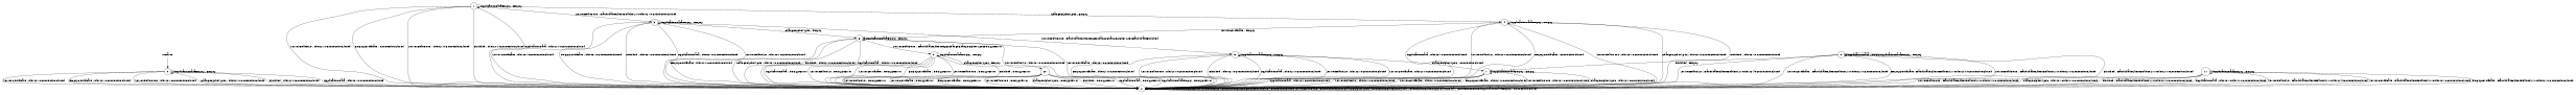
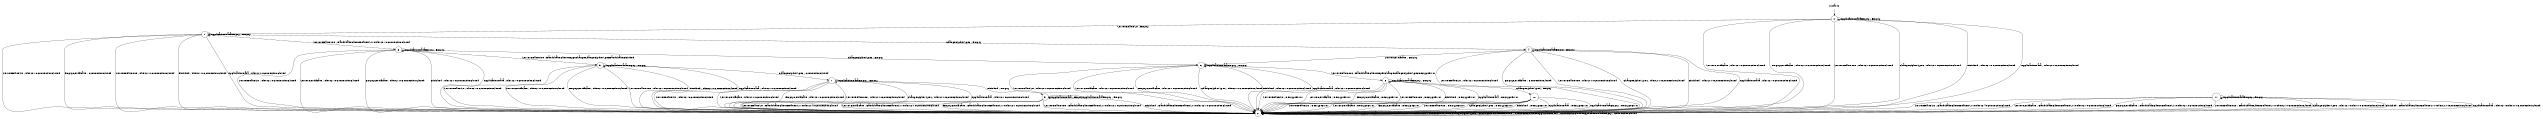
  digraph {
    node [shape=circle]
    __start0 [shape=none]
    n2 [label=0]
    n3 [label=1]
    n4 [label=2]
    n5 [label=3]
    n6 [label=4]
    n7 [label=5]
    n8 [label=6]
    n9 [label=7]
    n10 [label=8]
    n11 [label=9]
    n12 [label=20]
    n13 [label=11]
    __start0 -> n2
    n2 -> n2 [label="ApplicationDataEmpty / Empty"]
+   n2 -> n3 [label="ServerHelloRSA / Empty"]
    n2 -> n4 [label="ServerCertificate / Alert2.10ConnectionClosed"]
    n2 -> n4 [label="EmptyCertificate / Alert2.10ConnectionClosed"]
    n2 -> n4 [label="ServerHelloDone / Alert2.10ConnectionClosed"]
    n2 -> n4 [label="ChangeCipherSpec / Alert2.10ConnectionClosed"]
    n2 -> n4 [label="Finished / Alert2.10ConnectionClosed"]
    n2 -> n4 [label="ApplicationData / Alert2.10ConnectionClosed"]
    n3 -> n3 [label="ApplicationDataEmpty / Empty"]
    n3 -> n4 [label="ServerHelloRSA / Alert2.10ConnectionClosed"]
    n3 -> n4 [label="EmptyCertificate / ConnectionClosed"]
    n3 -> n4 [label="ServerHelloDone / Alert2.10ConnectionClosed"]
    n3 -> n4 [label="Finished / Alert2.10ConnectionClosed"]
    n3 -> n4 [label="ApplicationData / Alert2.10ConnectionClosed"]
    n3 -> n5 [label="ServerHelloDone / HandshakeClientHelloTLSv10Alert2.10ConnectionClosed"]
    n3 -> n6 [label="ChangeCipherSpec / Empty"]
    n4 -> n4 [label="ServerHelloRSA / ConnectionClosed"]
    n4 -> n4 [label="ServerCertificate / ConnectionClosed"]
    n4 -> n4 [label="EmptyCertificate / ConnectionClosed"]
    n4 -> n4 [label="ServerHelloDone / ConnectionClosed"]
    n4 -> n4 [label="ChangeCipherSpec / ConnectionClosed"]
    n4 -> n4 [label="Finished / ConnectionClosed"]
    n4 -> n4 [label="ApplicationData / ConnectionClosed"]
    n4 -> n4 [label="ApplicationDataEmpty / ConnectionClosed"]
    n5 -> n4 [label="ServerHelloRSA / Alert2.10ConnectionClosed"]
    n5 -> n4 [label="ServerCertificate / Alert2.10ConnectionClosed"]
    n5 -> n4 [label="EmptyCertificate / Alert2.10ConnectionClosed"]
    n5 -> n4 [label="Finished / Alert2.10ConnectionClosed"]
    n5 -> n4 [label="ApplicationData / Alert2.10ConnectionClosed"]
    n5 -> n5 [label="ApplicationDataEmpty / Empty"]
    n5 -> n7 [label="ServerHelloDone / HandshakeClientKeyExchangeChangeCipherSpecHandshakeFinished"]
    n5 -> n8 [label="ChangeCipherSpec / Empty"]
    n6 -> n4 [label="ServerHelloRSA / Alert2.10ConnectionClosed"]
    n6 -> n4 [label="EmptyCertificate / ConnectionClosed"]
    n6 -> n4 [label="ServerHelloDone / Alert2.10ConnectionClosed"]
    n6 -> n4 [label="ChangeCipherSpec / Alert2.10ConnectionClosed"]
    n6 -> n4 [label="Finished / Alert2.10ConnectionClosed"]
    n6 -> n4 [label="ApplicationData / Alert2.10ConnectionClosed"]
    n6 -> n6 [label="ApplicationDataEmpty / Empty"]
    n6 -> n8 [label="ServerCertificate / Empty"]
    n7 -> n4 [label="ServerHelloRSA / Alert2.10ConnectionClosed"]
    n7 -> n4 [label="ServerCertificate / Alert2.10ConnectionClosed"]
    n7 -> n4 [label="EmptyCertificate / Alert2.10ConnectionClosed"]
    n7 -> n4 [label="ServerHelloDone / Alert2.10ConnectionClosed"]
    n7 -> n4 [label="Finished / Alert2.10ConnectionClosed"]
    n7 -> n4 [label="ApplicationData / Alert2.10ConnectionClosed"]
    n7 -> n7 [label="ApplicationDataEmpty / Empty"]
    n7 -> n9 [label="ChangeCipherSpec / ConnectionClosed"]
    n8 -> n4 [label="ServerHelloRSA / Alert2.10ConnectionClosed"]
    n8 -> n4 [label="ServerCertificate / Alert2.10ConnectionClosed"]
    n8 -> n4 [label="EmptyCertificate / Alert2.10ConnectionClosed"]
    n8 -> n4 [label="ChangeCipherSpec / Alert2.10ConnectionClosed"]
    n8 -> n4 [label="Finished / Alert2.10ConnectionClosed"]
    n8 -> n4 [label="ApplicationData / Alert2.10ConnectionClosed"]
    n8 -> n8 [label="ApplicationDataEmpty / Empty"]
    n8 -> n10 [label="ServerHelloDone / HandshakeClientKeyExchangeChangeCipherSpecDecryptError"]
    n9 -> n4 [label="ServerHelloRSA / Alert2.10ConnectionClosed"]
    n9 -> n4 [label="ServerCertificate / Alert2.10ConnectionClosed"]
    n9 -> n4 [label="EmptyCertificate / Alert2.10ConnectionClosed"]
    n9 -> n4 [label="ServerHelloDone / Alert2.10ConnectionClosed"]
    n9 -> n4 [label="ChangeCipherSpec / Alert2.10ConnectionClosed"]
    n9 -> n4 [label="ApplicationData / Alert2.10ConnectionClosed"]
    n9 -> n9 [label="ApplicationDataEmpty / Empty"]
-   n11 -> n9 [label="Finished / Empty"]
+   n9 -> n11 [label="Finished / Empty"]
    n10 -> n4 [label="ServerHelloRSA / DecryptError"]
    n10 -> n4 [label="ServerCertificate / DecryptError"]
    n10 -> n4 [label="EmptyCertificate / DecryptError"]
    n10 -> n4 [label="ServerHelloDone / DecryptError"]
    n10 -> n4 [label="Finished / DecryptError"]
    n10 -> n4 [label="ApplicationData / DecryptError"]
    n10 -> n10 [label="ApplicationDataEmpty / Empty"]
    n10 -> n12 [label="ChangeCipherSpec / Empty"]
    n11 -> n4 [label="ServerHelloRSA / HandshakeClientHelloTLSv10Alert2.40ConnectionClosed"]
    n11 -> n4 [label="ServerCertificate / HandshakeClientHelloTLSv10Alert2.10ConnectionClosed"]
    n11 -> n4 [label="EmptyCertificate / HandshakeClientHelloTLSv10Alert2.10ConnectionClosed"]
    n11 -> n4 [label="ServerHelloDone / HandshakeClientHelloTLSv10Alert2.10ConnectionClosed"]
    n11 -> n4 [label="Finished / HandshakeClientHelloTLSv10Alert2.10ConnectionClosed"]
    n11 -> n11 [label="ApplicationData / Empty"]
    n11 -> n11 [label="ApplicationDataEmpty / Empty"]
    n12 -> n4 [label="ServerHelloRSA / DecryptError"]
    n12 -> n4 [label="ServerCertificate / DecryptError"]
    n12 -> n4 [label="EmptyCertificate / DecryptError"]
    n12 -> n4 [label="ServerHelloDone / DecryptError"]
    n12 -> n4 [label="ChangeCipherSpec / DecryptError"]
    n12 -> n4 [label="Finished / DecryptError"]
    n12 -> n4 [label="ApplicationData / DecryptError"]
    n12 -> n4 [label="ApplicationDataEmpty / DecryptError"]
    n13 -> n4 [label="ServerHelloRSA / HandshakeClientHelloTLSv10Alert2.40ConnectionClosed"]
    n13 -> n4 [label="ServerCertificate / HandshakeClientHelloTLSv10Alert2.10ConnectionClosed"]
    n13 -> n4 [label="EmptyCertificate / HandshakeClientHelloTLSv10Alert2.10ConnectionClosed"]
    n13 -> n4 [label="ServerHelloDone / HandshakeClientHelloTLSv10Alert2.10ConnectionClosed"]
    n13 -> n4 [label="ChangeCipherSpec / Alert2.10Alert1.0ConnectionClosed"]
    n13 -> n4 [label="Finished / HandshakeClientHelloTLSv10Alert2.10ConnectionClosed"]
    n13 -> n4 [label="ApplicationData / Alert2.10Alert1.0ConnectionClosed"]
    n13 -> n13 [label="ApplicationDataEmpty / Empty"]
  }
